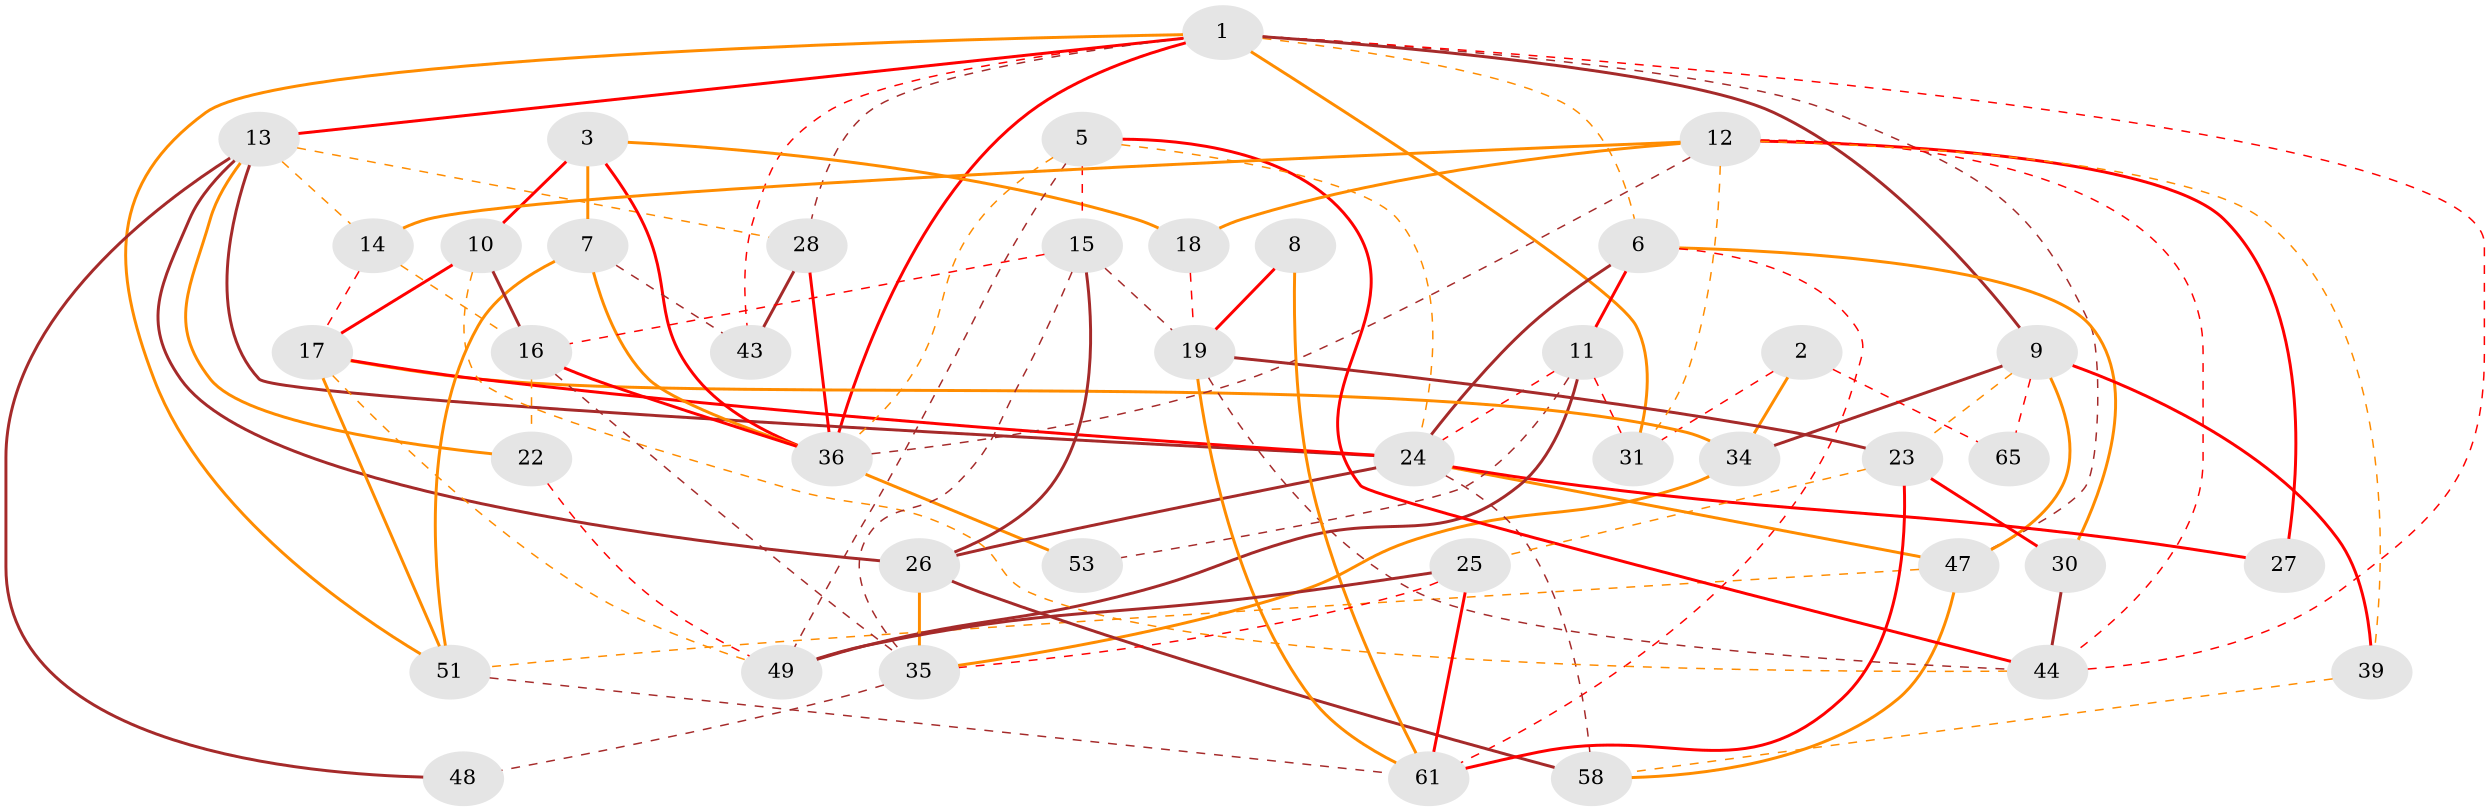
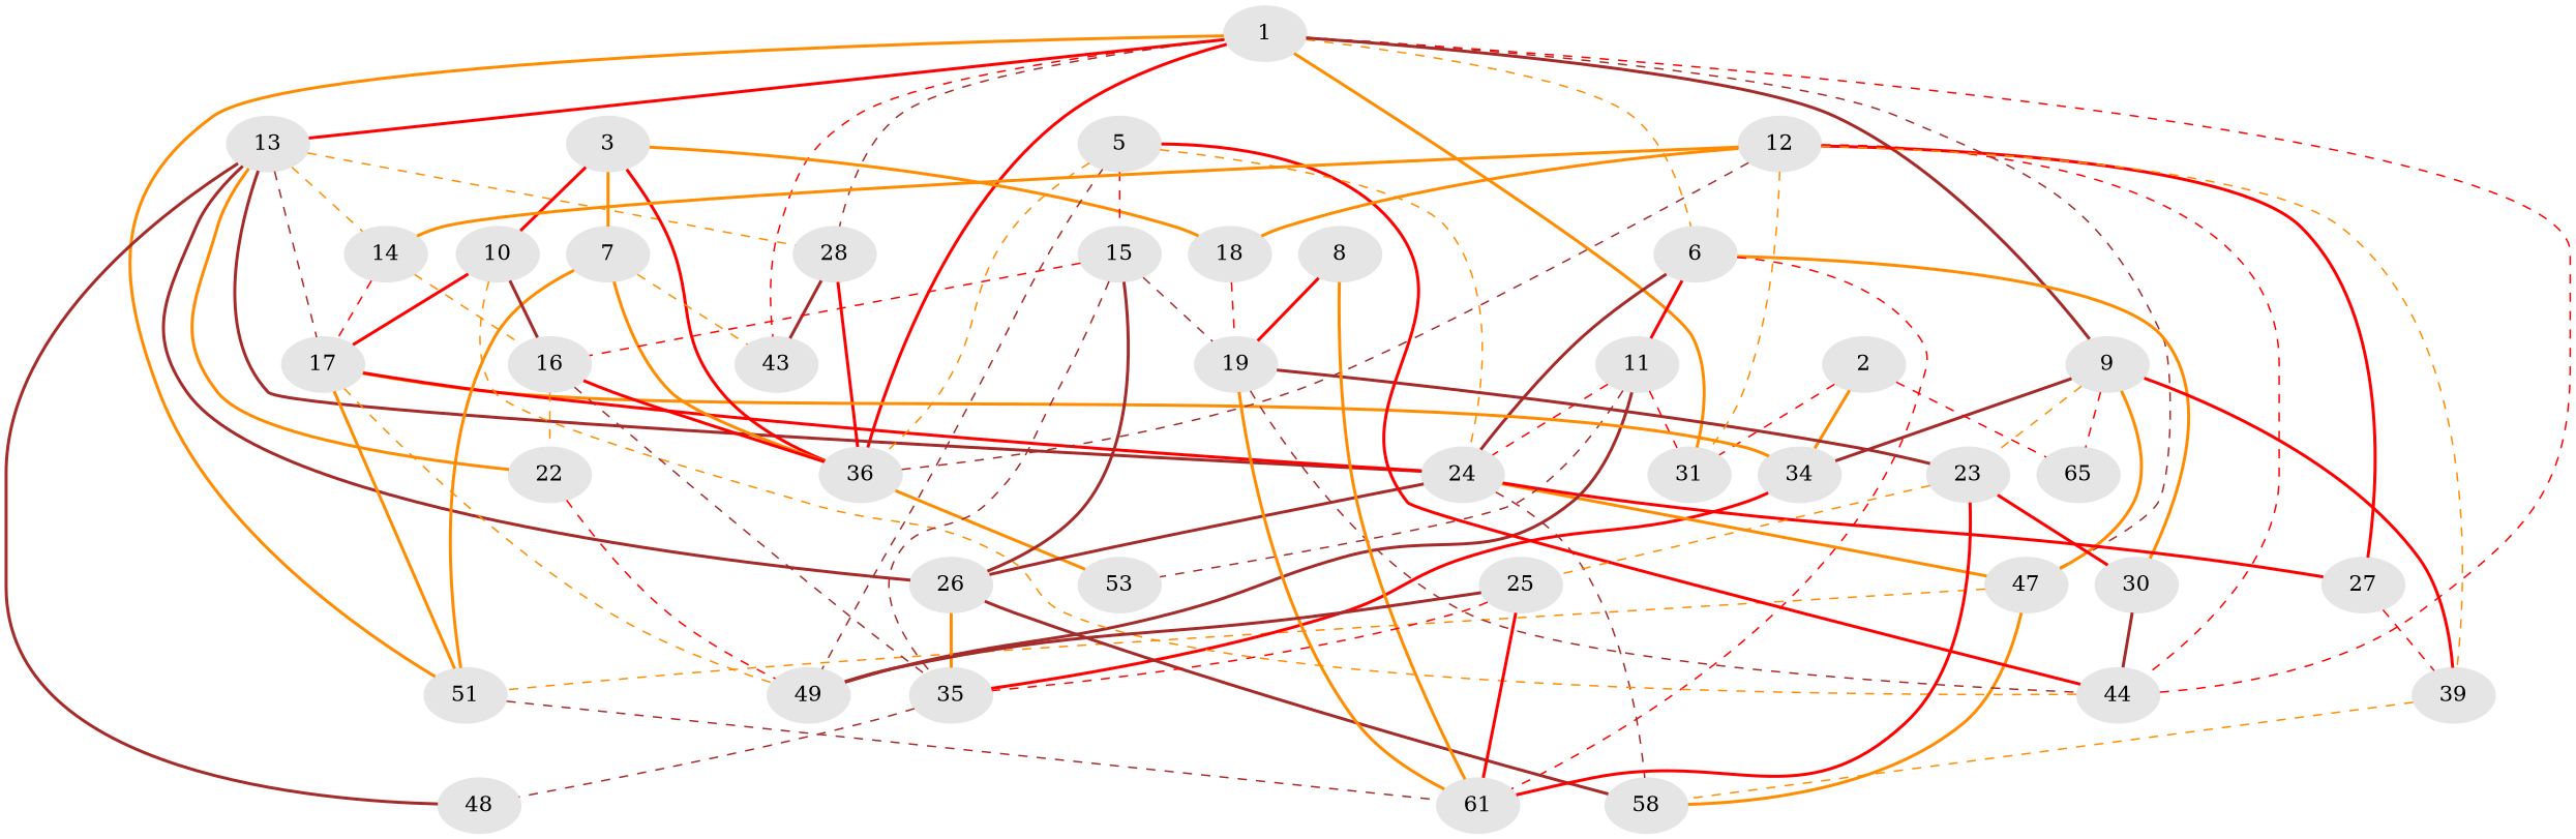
  graph {
    node [color=gray90 style=filled]
    edge [color=darkorange style=bold]
    1 [super="+67"]
    6 [super="+21"]
    13 [super="+55"]
    28 [super="+64"]
    31
    36 [super="+40"]
    n7 [label=47 super="+60"]
    43 [super="+62"]
    44 [super="+47"]
    51
    9 [super="+54"]
    2 [super="+63"]
    34
    65
    24 [super="+33"]
    11 [super="+20"]
    30
    61
    17 [super="+29"]
    14 [super="+52"]
    22
    26 [super="+32"]
    48
    53
    58
    35 [super="+56"]
    3 [super="+4"]
    7 [super="+38"]
    10
    18 [super="+41"]
    16 [super="+37"]
    19
    5 [super="+45"]
    15 [super="+57"]
    49 [super="+66"]
    27
    8
    23 [super="+59"]
    39
    25 [super="+46"]
    12 [super="+50"]
    1 -- 6 [style=dashed]
    1 -- 13 [color=red]
    1 -- 28 [color=brown style=dashed]
    1 -- 31
    1 -- 36 [color=red]
    1 -- n7 [color=brown style=dashed]
    1 -- 43 [color=red style=dashed]
    1 -- 44 [color=red style=dashed]
    1 -- 51
    1 -- 9 [color=brown]
    6 -- 24 [color=brown]
    6 -- 11 [color=red weight=2]
    6 -- 30
    6 -- 61 [color=red style=dashed]
    13 -- 28 [style=dashed]
    13 -- 24 [color=brown]
+   13 -- 17 [color=brown style=dashed]
    13 -- 14 [style=dashed]
    13 -- 22
    13 -- 26 [color=brown]
    13 -- 48 [color=brown]
    28 -- 36 [color=red]
    28 -- 43 [color=brown]
    36 -- 53
    n7 -- 51 [style=dashed]
    n7 -- 58
    51 -- 61 [color=brown style=dashed]
    9 -- n7
    9 -- 34 [color=brown]
    9 -- 65 [color=red style=dashed]
    9 -- 23 [style=dashed weight=2]
    9 -- 39 [color=red weight=2]
    2 -- 31 [color=red style=dashed]
    2 -- 34
    2 -- 65 [color=red style=dashed]
-   34 -- 35
+   34 -- 35 [color=red]
    24 -- n7
    24 -- 26 [color=brown]
    24 -- 58 [color=brown style=dashed]
    24 -- 27 [color=red]
    11 -- 31 [color=red style=dashed]
    11 -- 24 [color=red style=dashed]
    11 -- 53 [color=brown style=dashed weight=2]
    11 -- 49 [color=brown]
    30 -- 44 [color=brown]
    17 -- 51
    17 -- 34 [weight=2]
    17 -- 24 [color=red]
    17 -- 49 [style=dashed]
    14 -- 17 [color=red style=dashed]
    14 -- 16 [style=dashed]
    22 -- 49 [color=red style=dashed]
    26 -- 58 [color=brown]
    26 -- 35 [weight=2]
    35 -- 48 [color=brown style=dashed]
    3 -- 36 [color=red]
    3 -- 7 [weight=2]
    3 -- 10 [color=red]
    3 -- 18
    7 -- 36 [weight=2]
-   7 -- 43 [color=brown style=dashed]
+   7 -- 43 [style=dashed]
    7 -- 51
    10 -- 44 [style=dashed]
    10 -- 17 [color=red]
    10 -- 16 [color=brown]
    18 -- 19 [color=red style=dashed]
    16 -- 36 [color=red]
    16 -- 22 [style=dashed]
    16 -- 35 [color=brown style=dashed]
    19 -- 44 [color=brown style=dashed]
    19 -- 61
    19 -- 23 [color=brown]
    5 -- 36 [style=dashed]
    5 -- 44 [color=red]
    5 -- 24 [style=dashed]
    5 -- 15 [color=red style=dashed]
    5 -- 49 [color=brown style=dashed]
    15 -- 26 [color=brown]
    15 -- 35 [color=brown style=dashed]
    15 -- 16 [color=red style=dashed]
    15 -- 19 [color=brown style=dashed]
+   27 -- 39 [color=red style=dashed]
    8 -- 61
    8 -- 19 [color=red]
    23 -- 30 [color=red]
    23 -- 61 [color=red]
    23 -- 25 [style=dashed]
    39 -- 58 [style=dashed]
    25 -- 61 [color=red]
    25 -- 35 [color=red style=dashed]
    25 -- 49 [color=brown]
    12 -- 31 [style=dashed]
    12 -- 36 [color=brown style=dashed]
    12 -- 44 [color=red style=dashed]
    12 -- 14
    12 -- 18
    12 -- 27 [color=red]
    12 -- 39 [style=dashed]
  }
